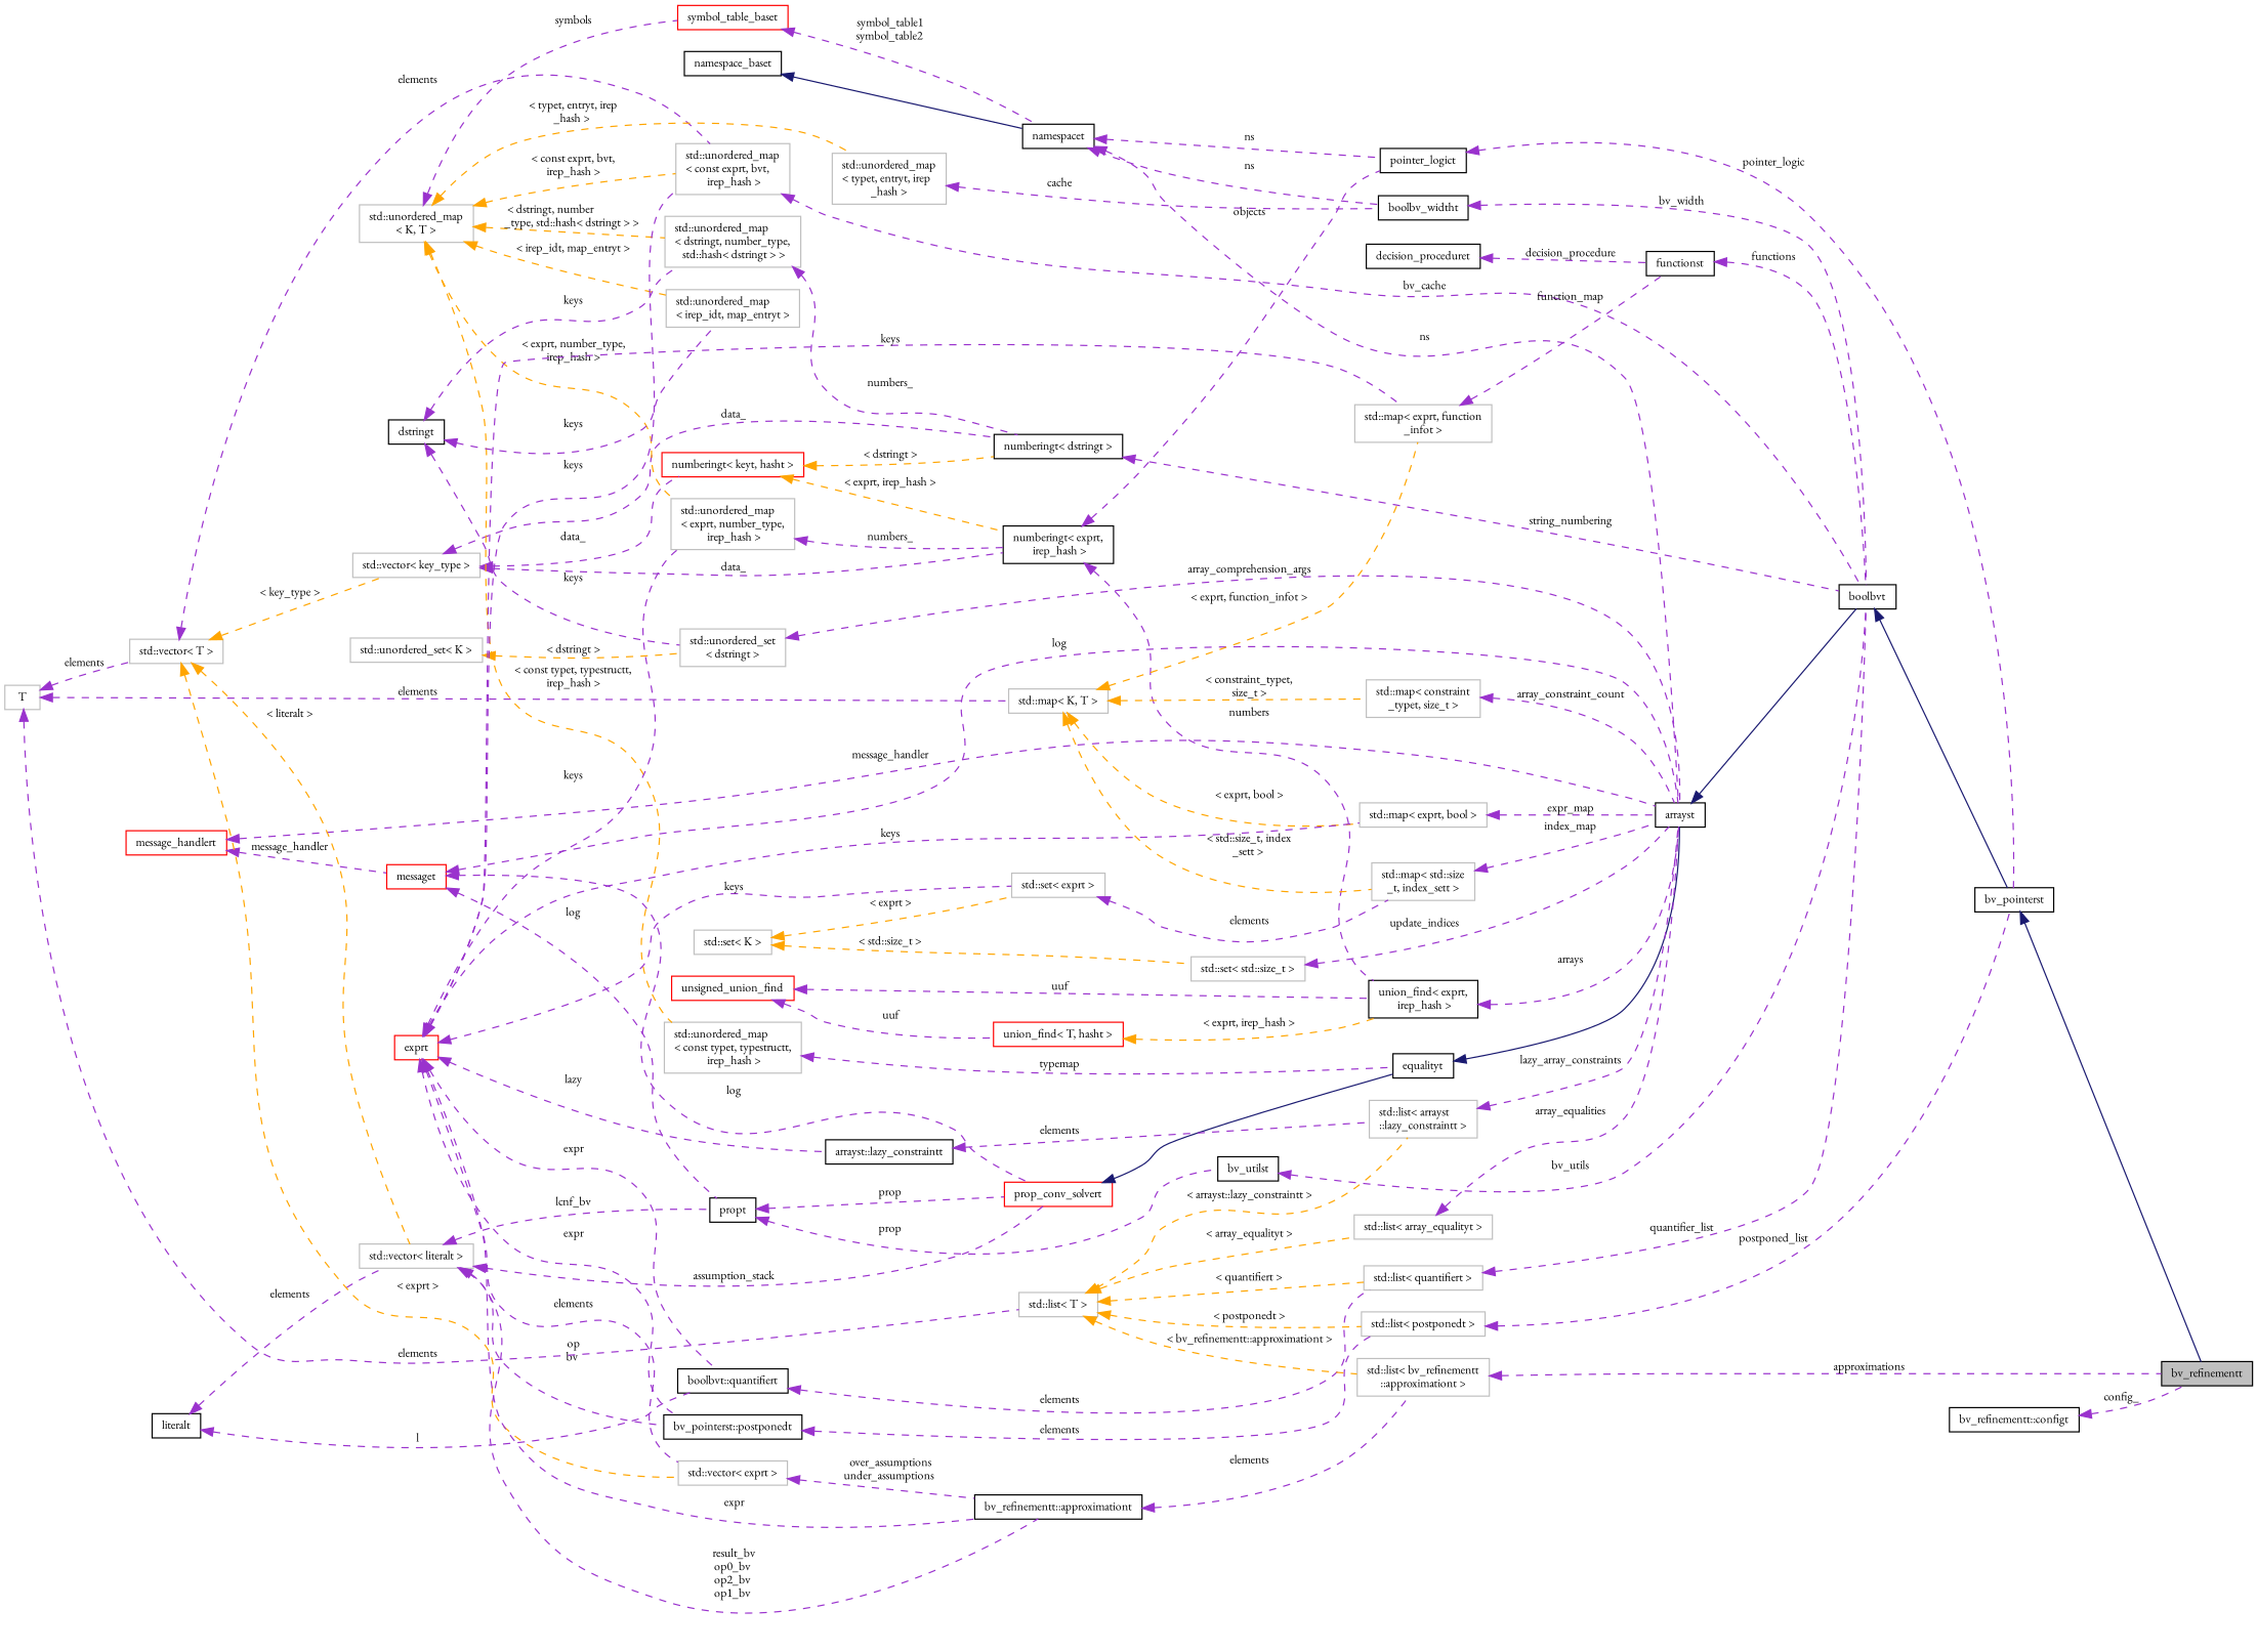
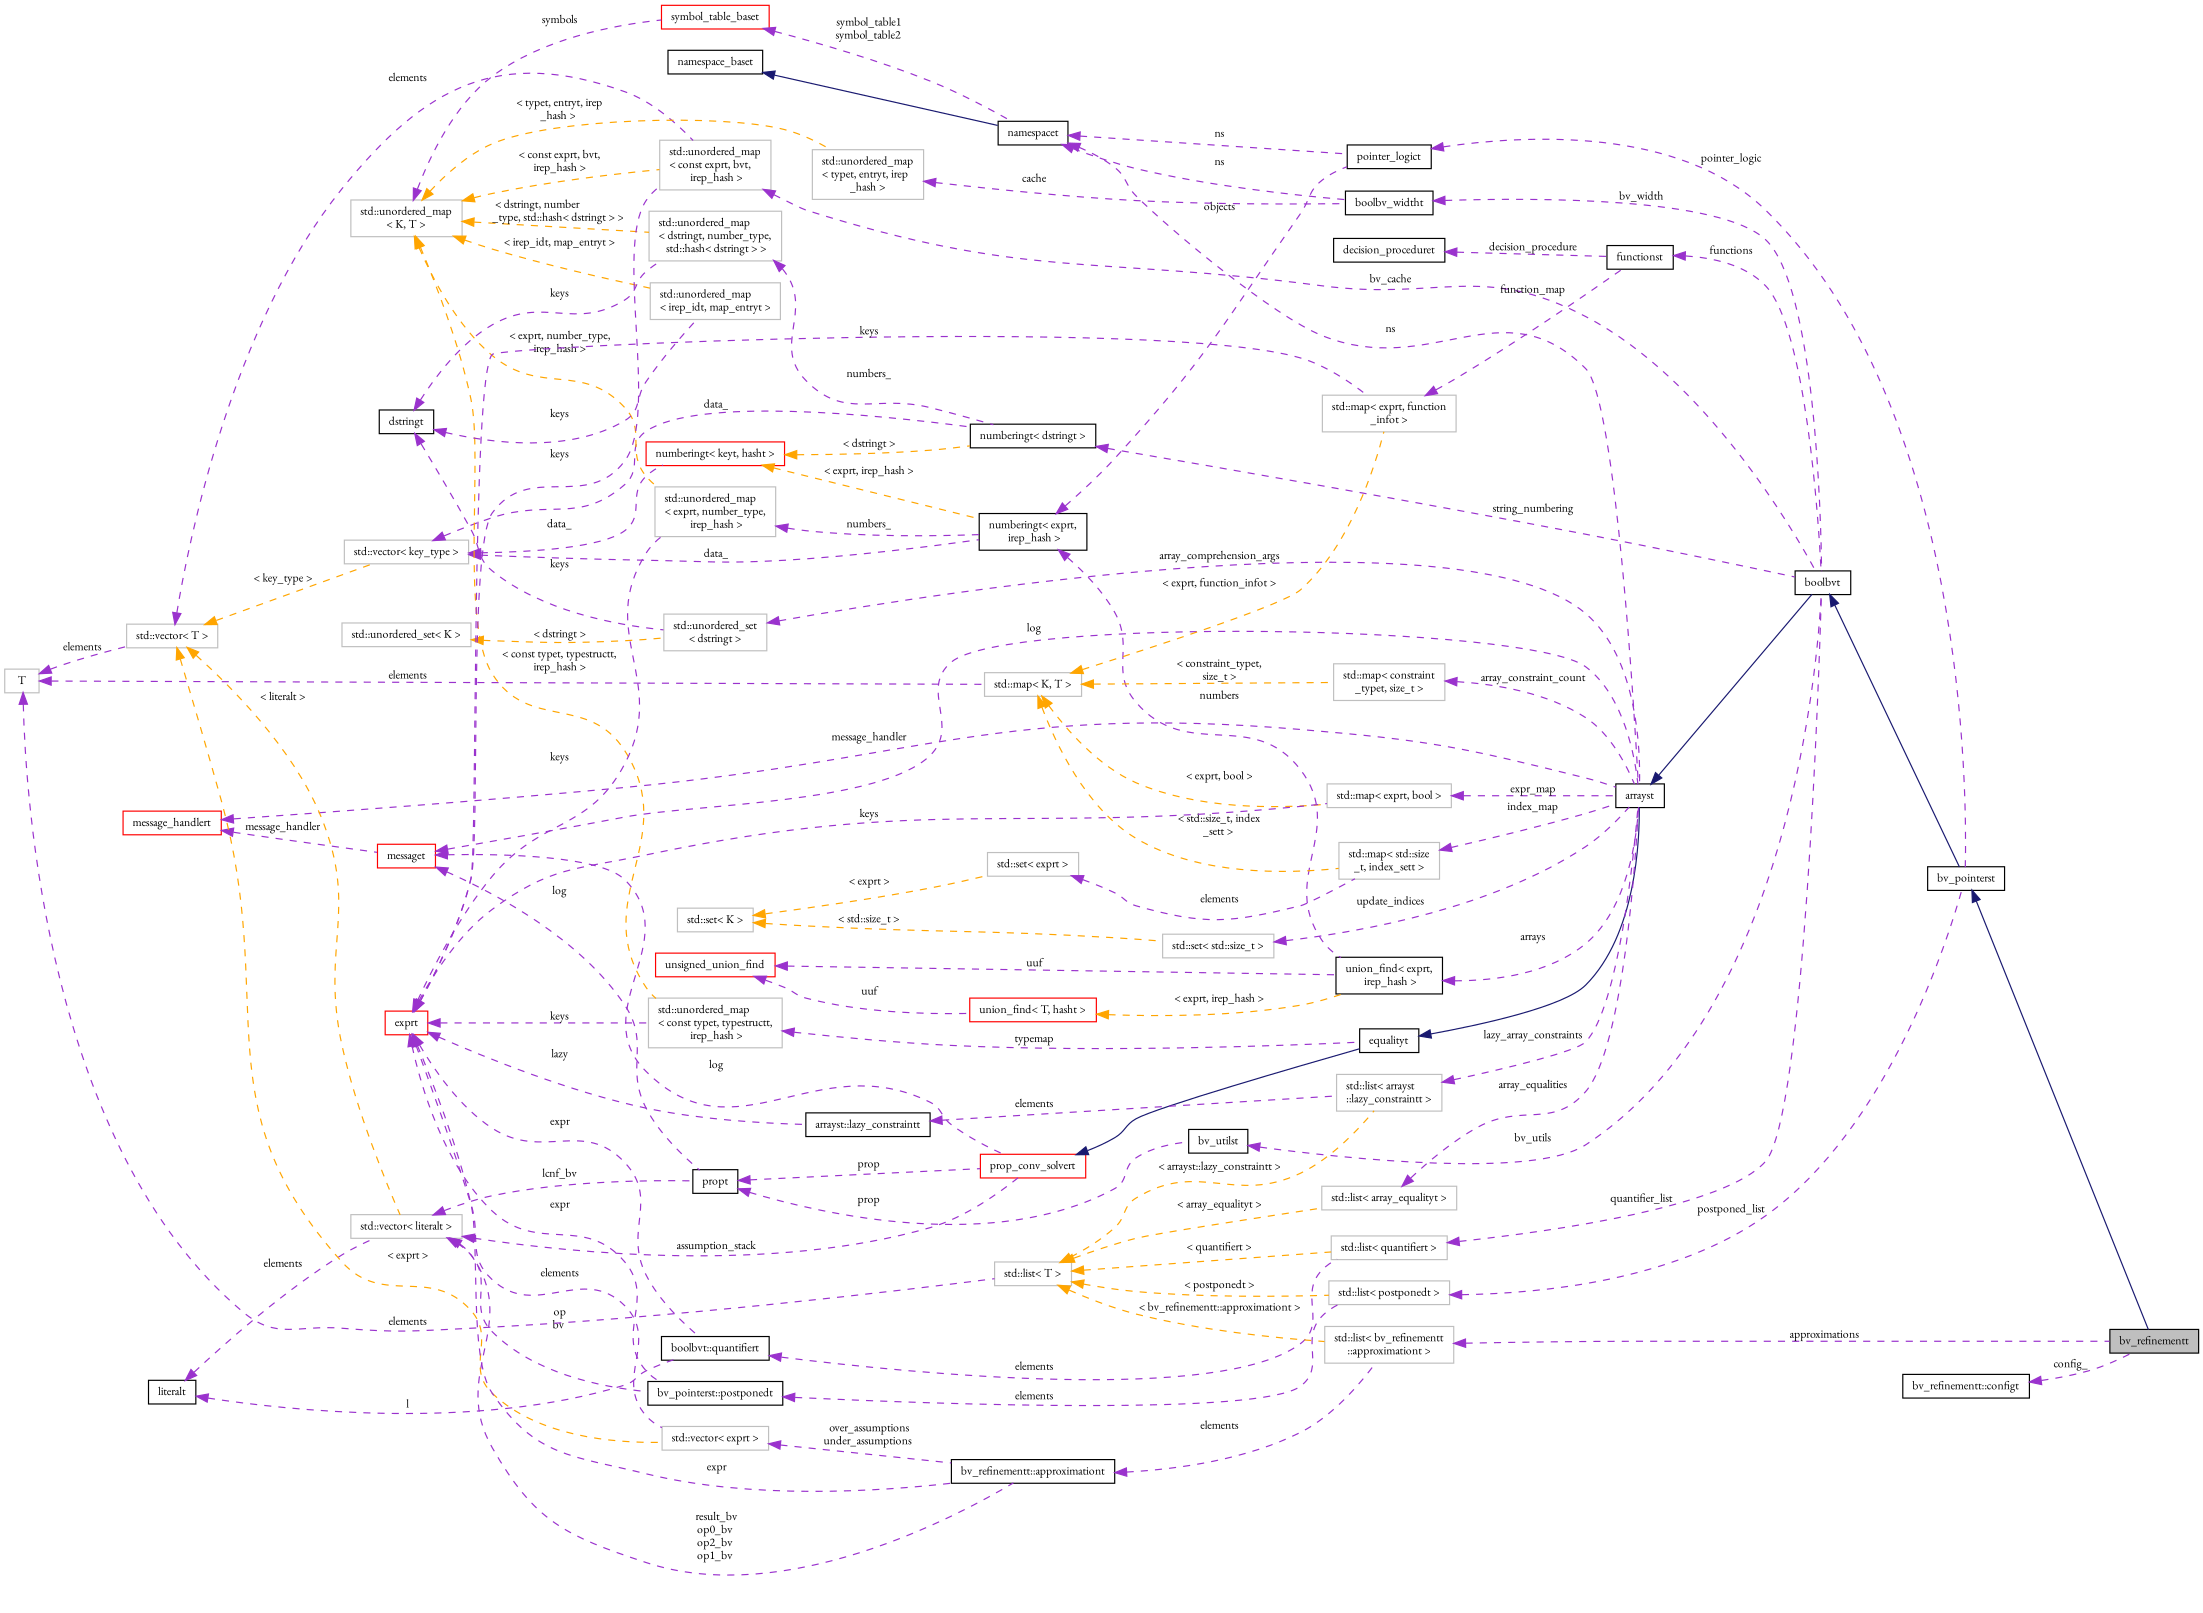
  digraph {
    fontname="EB Garamond"
    rankdir=LR
    node [color=grey75 fontname="EB Garamond" fontsize=10 shape=record]
    edge [color=darkorchid3 dir=back fontname="EB Garamond" fontsize=10 labelfontname=Helvetica labelfontsize=10 style=dashed]
    n1 [color=black fillcolor=grey75 fontcolor=black height=0.2 label=bv_refinementt style=filled width=0.4]
    n2 [color=black height=0.2 label=bv_pointerst width=0.4]
    n3 [color=black height=0.2 label=boolbvt width=0.4]
    n4 [color=black height=0.2 label=arrayst width=0.4]
    n5 [color=black height=0.2 label=equalityt width=0.4]
    n6 [color=red height=0.2 label=prop_conv_solvert width=0.4]
    n7 [color=red height=0.2 label=messaget width=0.4]
    n8 [color=black height=0.2 label=propt width=0.4]
    n9 [color=black height=0.2 label=bv_utilst width=0.4]
    n10 [color=red height=0.2 label=message_handlert width=0.4]
    n11 [height=0.2 label="std::vector\< literalt \>" width=0.4]
    n12 [color=black height=0.2 label="bv_pointerst::postponedt" width=0.4]
    n13 [color=black height=0.2 label="bv_refinementt::approximationt" width=0.4]
    n14 [height=0.2 label="std::list\< postponedt \>" width=0.4]
    n15 [height=0.2 label="std::list\< bv_refinementt\l::approximationt \>" width=0.4]
    n16 [color=black height=0.2 label=literalt width=0.4]
    n17 [color=black height=0.2 label="boolbvt::quantifiert" width=0.4]
    n18 [height=0.2 label="std::list\< quantifiert \>" width=0.4]
    n19 [height=0.2 label="std::vector\< T \>" width=0.4]
    n20 [height=0.2 label="std::vector\< key_type \>" width=0.4]
    n21 [height=0.2 label="std::unordered_map\l\< const exprt, bvt,\l irep_hash \>" width=0.4]
    n22 [height=0.2 label="std::vector\< exprt \>" width=0.4]
    n23 [color=black height=0.2 label="numberingt\< exprt,\l irep_hash \>" width=0.4]
    n24 [color=red height=0.2 label="numberingt\< keyt, hasht \>" width=0.4]
    n25 [color=black height=0.2 label="numberingt\< dstringt \>" width=0.4]
    n26 [height=0.2 label=T width=0.4]
    n27 [height=0.2 label="std::map\< K, T \>" width=0.4]
    n28 [height=0.2 label="std::list\< T \>" width=0.4]
    n29 [height=0.2 label="std::unordered_map\l\< K, T \>" width=0.4]
    n30 [height=0.2 label="std::unordered_map\l\< const typet, typestructt,\l irep_hash \>" width=0.4]
    n31 [height=0.2 label="std::unordered_map\l\< exprt, number_type,\l irep_hash \>" width=0.4]
    n32 [color=red height=0.2 label=symbol_table_baset width=0.4]
    n33 [height=0.2 label="std::unordered_map\l\< dstringt, number_type,\l std::hash\< dstringt \> \>" width=0.4]
    n34 [height=0.2 label="std::unordered_map\l\< typet, entryt, irep\l_hash \>" width=0.4]
    n35 [height=0.2 label="std::unordered_map\l\< irep_idt, map_entryt \>" width=0.4]
    n36 [height=0.2 label="std::map\< constraint\l_typet, size_t \>" width=0.4]
    n37 [height=0.2 label="std::map\< std::size\l_t, index_sett \>" width=0.4]
    n38 [height=0.2 label="std::map\< exprt, bool \>" width=0.4]
    n39 [height=0.2 label="std::map\< exprt, function\l_infot \>" width=0.4]
    n40 [height=0.2 label="std::list\< arrayst\l::lazy_constraintt \>" width=0.4]
    n41 [height=0.2 label="std::list\< array_equalityt \>" width=0.4]
    n42 [color=black height=0.2 label=namespacet width=0.4]
    n43 [color=black height=0.2 label=boolbv_widtht width=0.4]
    n44 [height=0.2 label="std::unordered_set\l\< dstringt \>" width=0.4]
    n45 [color=black height=0.2 label=dstringt width=0.4]
    n46 [height=0.2 label="std::unordered_set\< K \>" width=0.4]
    n47 [color=black height=0.2 label=functionst width=0.4]
    n48 [color=black height=0.2 label="union_find\< exprt,\l irep_hash \>" width=0.4]
    n49 [color=red height=0.2 label=unsigned_union_find width=0.4]
    n50 [color=red height=0.2 label="union_find\< T, hasht \>" width=0.4]
    n51 [color=black height=0.2 label=pointer_logict width=0.4]
    n52 [color=red height=0.2 label=exprt width=0.4]
    n53 [height=0.2 label="std::set\< exprt \>" width=0.4]
    n54 [color=black height=0.2 label="arrayst::lazy_constraintt" width=0.4]
    n55 [color=black height=0.2 label=namespace_baset width=0.4]
    n56 [height=0.2 label="std::set\< K \>" width=0.4]
    n57 [height=0.2 label="std::set\< std::size_t \>" width=0.4]
    n58 [color=black height=0.2 label=decision_proceduret width=0.4]
    n59 [color=black height=0.2 label="bv_refinementt::configt" width=0.4]
    n2 -> n1 [color=midnightblue style=solid]
    n3 -> n2 [color=midnightblue style=solid]
    n4 -> n3 [color=midnightblue style=solid]
    n5 -> n4 [color=midnightblue style=solid]
    n6 -> n5 [color=midnightblue style=solid]
    n7 -> n4 [label=" log"]
    n7 -> n6 [label=" log"]
    n7 -> n8 [label=" log"]
    n8 -> n6 [label=" prop"]
    n8 -> n9 [label=" prop"]
    n9 -> n3 [label=" bv_utils"]
    n10 -> n4 [label=" message_handler"]
    n10 -> n7 [label=" message_handler"]
    n11 -> n6 [label=" assumption_stack"]
    n11 -> n8 [label=" lcnf_bv"]
    n11 -> n12 [label=" op\nbv"]
    n11 -> n13 [label=" result_bv\nop0_bv\nop2_bv\nop1_bv"]
    n12 -> n14 [label=" elements"]
    n13 -> n15 [label=" elements"]
    n14 -> n2 [label=" postponed_list"]
    n15 -> n1 [label=" approximations"]
    n16 -> n11 [label=" elements"]
    n16 -> n17 [label=" l"]
    n17 -> n18 [label=" elements"]
    n18 -> n3 [label=" quantifier_list"]
    n19 -> n11 [color=orange label=" \< literalt \>"]
    n19 -> n20 [color=orange label=" \< key_type \>"]
    n19 -> n21 [label=" elements"]
    n19 -> n22 [color=orange label=" \< exprt \>"]
    n20 -> n23 [label=" data_"]
    n20 -> n24 [label=" data_"]
    n20 -> n25 [label=" data_"]
    n21 -> n3 [label=" bv_cache"]
    n22 -> n13 [label=" over_assumptions\nunder_assumptions"]
    n23 -> n48 [label=" numbers"]
    n23 -> n51 [label=" objects"]
    n24 -> n23 [color=orange label=" \< exprt, irep_hash \>"]
    n24 -> n25 [color=orange label=" \< dstringt \>"]
    n25 -> n3 [label=" string_numbering"]
    n26 -> n19 [label=" elements"]
    n26 -> n27 [label=" elements"]
    n26 -> n28 [label=" elements"]
    n27 -> n36 [color=orange label=" \< constraint_typet,\l size_t \>"]
    n27 -> n37 [color=orange label=" \< std::size_t, index\l_sett \>"]
    n27 -> n38 [color=orange label=" \< exprt, bool \>"]
    n27 -> n39 [color=orange label=" \< exprt, function_infot \>"]
    n28 -> n14 [color=orange label=" \< postponedt \>"]
    n28 -> n15 [color=orange label=" \< bv_refinementt::approximationt \>"]
    n28 -> n18 [color=orange label=" \< quantifiert \>"]
    n28 -> n40 [color=orange label=" \< arrayst::lazy_constraintt \>"]
    n28 -> n41 [color=orange label=" \< array_equalityt \>"]
    n29 -> n21 [color=orange label=" \< const exprt, bvt,\l irep_hash \>"]
    n29 -> n30 [color=orange label=" \< const typet, typestructt,\l irep_hash \>"]
    n29 -> n31 [color=orange label=" \< exprt, number_type,\l irep_hash \>"]
    n29 -> n32 [label=" symbols"]
    n29 -> n33 [color=orange label=" \< dstringt, number\l_type, std::hash\< dstringt \> \>"]
    n29 -> n34 [color=orange label=" \< typet, entryt, irep\l_hash \>"]
    n29 -> n35 [color=orange label=" \< irep_idt, map_entryt \>"]
    n30 -> n5 [label=" typemap"]
    n31 -> n23 [label=" numbers_"]
    n32 -> n42 [label=" symbol_table1\nsymbol_table2"]
    n33 -> n25 [label=" numbers_"]
    n34 -> n43 [label=" cache"]
    n36 -> n4 [label=" array_constraint_count"]
    n37 -> n4 [label=" index_map"]
    n38 -> n4 [label=" expr_map"]
    n39 -> n47 [label=" function_map"]
    n40 -> n4 [label=" lazy_array_constraints"]
    n41 -> n4 [label=" array_equalities"]
    n42 -> n4 [label=" ns"]
    n42 -> n43 [label=" ns"]
    n42 -> n51 [label=" ns"]
    n43 -> n3 [label=" bv_width"]
    n44 -> n4 [label=" array_comprehension_args"]
    n45 -> n33 [label=" keys"]
    n45 -> n35 [label=" keys"]
    n45 -> n44 [label=" keys"]
    n46 -> n44 [color=orange label=" \< dstringt \>"]
    n47 -> n3 [label=" functions"]
    n48 -> n4 [label=" arrays"]
    n49 -> n48 [label=" uuf"]
    n49 -> n50 [label=" uuf"]
    n50 -> n48 [color=orange label=" \< exprt, irep_hash \>"]
    n51 -> n2 [label=" pointer_logic"]
    n52 -> n12 [label=" expr"]
    n52 -> n13 [label=" expr"]
    n52 -> n17 [label=" expr"]
    n52 -> n21 [label=" keys"]
    n52 -> n22 [label=" elements"]
    n52 -> n31 [label=" keys"]
    n52 -> n38 [label=" keys"]
    n52 -> n39 [label=" keys"]
-   n52 -> n53 [label=" keys"]
+   n52 -> n30 [label=" keys"]
    n52 -> n54 [label=" lazy"]
    n53 -> n37 [label=" elements"]
    n54 -> n40 [label=" elements"]
    n55 -> n42 [color=midnightblue style=solid]
    n56 -> n53 [color=orange label=" \< exprt \>"]
    n56 -> n57 [color=orange label=" \< std::size_t \>"]
    n57 -> n4 [label=" update_indices"]
    n58 -> n47 [label=" decision_procedure"]
    n59 -> n1 [label=" config_"]
  }
